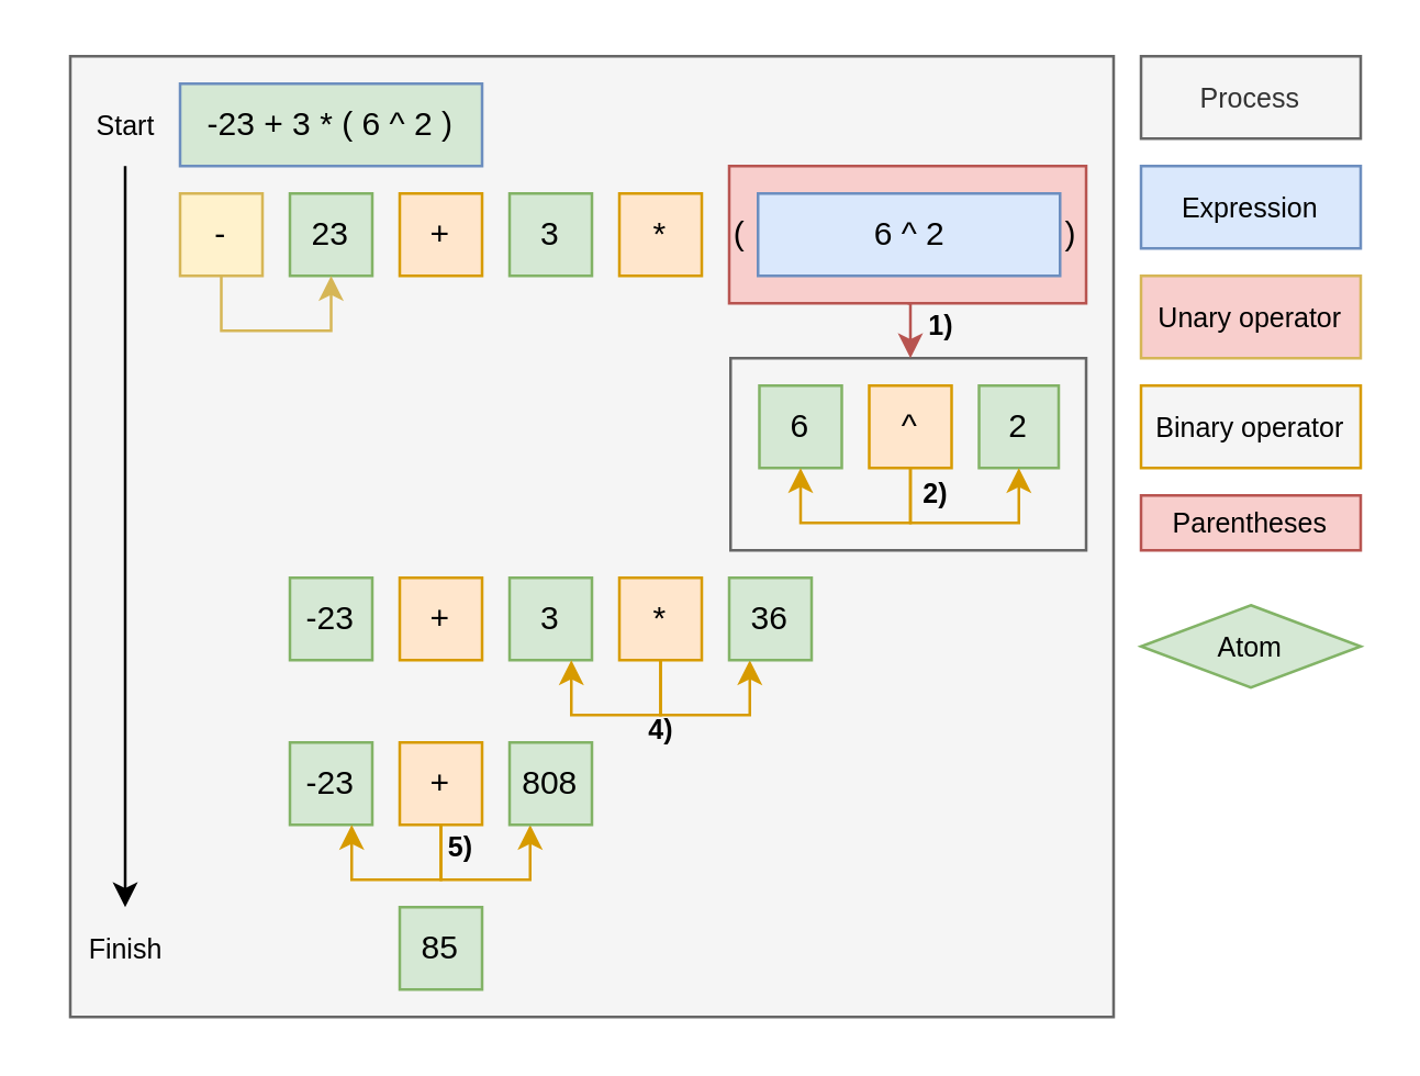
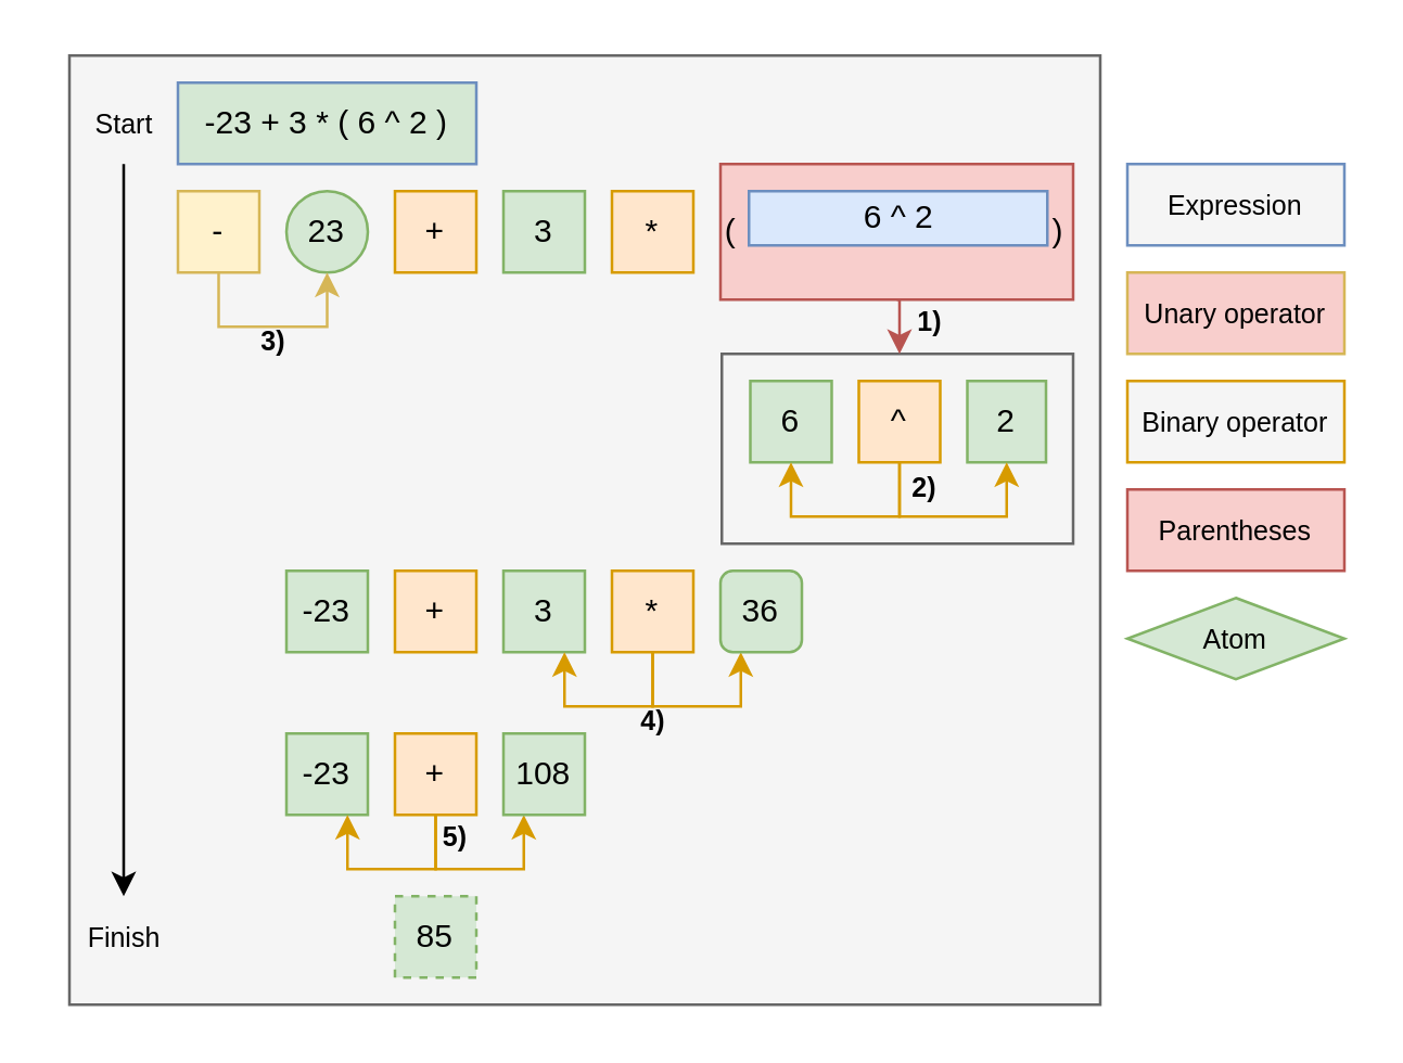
  <mxCell id="0" />
  <mxCell id="1" parent="0" />
  <mxCell id="2" value="" style="rounded=0;whiteSpace=wrap;html=1;fillColor=#f5f5f5;fontColor=#333333;strokeColor=#666666;" vertex="1" parent="1"><mxGeometry x="25" y="20" width="380" height="350" as="geometry" /></mxCell>
  <mxCell id="3" value="" style="rounded=0;whiteSpace=wrap;html=1;fillColor=#f5f5f5;fontColor=#333333;strokeColor=#666666;" vertex="1" parent="1"><mxGeometry x="265.5" y="130" width="129.5" height="70" as="geometry" /></mxCell>
  <mxCell id="4" value="-23" style="rounded=0;whiteSpace=wrap;html=1;fillColor=#d5e8d4;strokeColor=#82b366;" vertex="1" parent="1"><mxGeometry x="105" y="210" width="30" height="30" as="geometry" /></mxCell>
  <mxCell id="5" value="3" style="rounded=0;whiteSpace=wrap;html=1;fillColor=#d5e8d4;strokeColor=#82b366;" vertex="1" parent="1"><mxGeometry x="185" y="210" width="30" height="30" as="geometry" /></mxCell>
  <mxCell id="6" value="+" style="rounded=0;whiteSpace=wrap;html=1;fillColor=#ffe6cc;strokeColor=#d79b00;" vertex="1" parent="1"><mxGeometry x="145" y="210" width="30" height="30" as="geometry" /></mxCell>
  <mxCell id="7" style="edgeStyle=orthogonalEdgeStyle;rounded=0;orthogonalLoop=1;jettySize=auto;html=1;exitX=0.5;exitY=1;exitDx=0;exitDy=0;entryX=0.75;entryY=1;entryDx=0;entryDy=0;fillColor=#ffe6cc;strokeColor=#d79b00;" edge="1" parent="1" source="9" target="5"><mxGeometry relative="1" as="geometry"><Array as="points"><mxPoint x="240" y="260" /><mxPoint x="208" y="260" /></Array></mxGeometry></mxCell>
  <mxCell id="8" style="edgeStyle=orthogonalEdgeStyle;rounded=0;orthogonalLoop=1;jettySize=auto;html=1;exitX=0.5;exitY=1;exitDx=0;exitDy=0;entryX=0.25;entryY=1;entryDx=0;entryDy=0;fillColor=#ffe6cc;strokeColor=#d79b00;" edge="1" parent="1" source="9" target="16"><mxGeometry relative="1" as="geometry"><mxPoint x="297.5" y="250" as="targetPoint" /><Array as="points"><mxPoint x="240" y="260" /><mxPoint x="273" y="260" /><mxPoint x="273" y="240" /></Array></mxGeometry></mxCell>
  <mxCell id="9" value="*" style="rounded=0;whiteSpace=wrap;html=1;fillColor=#ffe6cc;strokeColor=#d79b00;" vertex="1" parent="1"><mxGeometry x="225" y="210" width="30" height="30" as="geometry" /></mxCell>
  <mxCell id="10" value="Unary operator" style="rounded=0;whiteSpace=wrap;html=1;fillColor=#f8cecc;strokeColor=#d6b656;fontSize=10;" vertex="1" parent="1"><mxGeometry x="415" y="100" width="80" height="30" as="geometry" /></mxCell>
  <mxCell id="11" value="Binary operator" style="rounded=0;whiteSpace=wrap;html=1;fillColor=#f5f5f5;strokeColor=#d79b00;fontSize=10;" vertex="1" parent="1"><mxGeometry x="415" y="140" width="80" height="30" as="geometry" /></mxCell>
- <mxCell id="12" value="Parentheses" style="rounded=0;whiteSpace=wrap;html=1;align=center;fillColor=#f8cecc;strokeColor=#b85450;fontSize=10;" vertex="1" parent="1"><mxGeometry x="415" y="180" width="80" height="20" as="geometry" /></mxCell>
+ <mxCell id="12" value="Parentheses" style="rounded=0;whiteSpace=wrap;html=1;align=center;fillColor=#f8cecc;strokeColor=#b85450;fontSize=10;" vertex="1" parent="1"><mxGeometry x="415" y="180" width="80" height="30" as="geometry" /></mxCell>
  <mxCell id="13" value="Atom" style="rhombus;whiteSpace=wrap;html=1;align=center;fillColor=#d5e8d4;strokeColor=#82b366;fontSize=10;" vertex="1" parent="1"><mxGeometry x="415" y="220" width="80" height="30" as="geometry" /></mxCell>
- <mxCell id="14" value="Expression" style="rounded=0;whiteSpace=wrap;html=1;fillColor=#dae8fc;strokeColor=#6c8ebf;fontSize=10;" vertex="1" parent="1"><mxGeometry x="415" y="60" width="80" height="30" as="geometry" /></mxCell>
+ <mxCell id="14" value="Expression" style="rounded=0;whiteSpace=wrap;html=1;fillColor=#f5f5f5;strokeColor=#6c8ebf;fontSize=10;" vertex="1" parent="1"><mxGeometry x="415" y="60" width="80" height="30" as="geometry" /></mxCell>
  <mxCell id="15" value="-23 + 3 * ( 6 ^ 2 )" style="rounded=0;whiteSpace=wrap;html=1;fillColor=#d5e8d4;strokeColor=#6c8ebf;" vertex="1" parent="1"><mxGeometry x="65" y="30" width="110" height="30" as="geometry" /></mxCell>
- <mxCell id="16" value="36" style="rounded=0;whiteSpace=wrap;html=1;fillColor=#d5e8d4;strokeColor=#82b366;" vertex="1" parent="1"><mxGeometry x="265" y="210" width="30" height="30" as="geometry" /></mxCell>
+ <mxCell id="16" value="36" style="whiteSpace=wrap;html=1;fillColor=#d5e8d4;strokeColor=#82b366;rounded=1;" vertex="1" parent="1"><mxGeometry x="265" y="210" width="30" height="30" as="geometry" /></mxCell>
  <mxCell id="17" style="edgeStyle=orthogonalEdgeStyle;rounded=0;orthogonalLoop=1;jettySize=auto;html=1;exitX=0.5;exitY=1;exitDx=0;exitDy=0;fillColor=#f8cecc;strokeColor=#b85450;" edge="1" parent="1" source="18"><mxGeometry relative="1" as="geometry"><mxPoint x="331" y="130" as="targetPoint" /></mxGeometry></mxCell>
  <mxCell id="18" value="(&amp;nbsp; &amp;nbsp; &amp;nbsp; &amp;nbsp; &amp;nbsp; &amp;nbsp; &amp;nbsp; &amp;nbsp; &amp;nbsp; &amp;nbsp; &amp;nbsp; &amp;nbsp; &amp;nbsp; &amp;nbsp; &amp;nbsp; &amp;nbsp; &amp;nbsp; &amp;nbsp;)" style="rounded=0;whiteSpace=wrap;html=1;align=left;fillColor=#f8cecc;strokeColor=#b85450;" vertex="1" parent="1"><mxGeometry x="265" y="60" width="130" height="50" as="geometry" /></mxCell>
- <mxCell id="19" value="23" style="rounded=0;whiteSpace=wrap;html=1;fillColor=#d5e8d4;strokeColor=#82b366;" vertex="1" parent="1"><mxGeometry x="105" y="70" width="30" height="30" as="geometry" /></mxCell>
+ <mxCell id="19" value="23" style="ellipse;whiteSpace=wrap;html=1;fillColor=#d5e8d4;strokeColor=#82b366;" vertex="1" parent="1"><mxGeometry x="105" y="70" width="30" height="30" as="geometry" /></mxCell>
  <mxCell id="20" value="3" style="rounded=0;whiteSpace=wrap;html=1;fillColor=#d5e8d4;strokeColor=#82b366;" vertex="1" parent="1"><mxGeometry x="185" y="70" width="30" height="30" as="geometry" /></mxCell>
  <mxCell id="21" value="6" style="rounded=0;whiteSpace=wrap;html=1;fillColor=#d5e8d4;strokeColor=#82b366;" vertex="1" parent="1"><mxGeometry x="276" y="140" width="30" height="30" as="geometry" /></mxCell>
  <mxCell id="22" value="+" style="rounded=0;whiteSpace=wrap;html=1;fillColor=#ffe6cc;strokeColor=#d79b00;" vertex="1" parent="1"><mxGeometry x="145" y="70" width="30" height="30" as="geometry" /></mxCell>
  <mxCell id="23" value="*" style="rounded=0;whiteSpace=wrap;html=1;fillColor=#ffe6cc;strokeColor=#d79b00;" vertex="1" parent="1"><mxGeometry x="225" y="70" width="30" height="30" as="geometry" /></mxCell>
  <mxCell id="24" value="2" style="rounded=0;whiteSpace=wrap;html=1;fillColor=#d5e8d4;strokeColor=#82b366;" vertex="1" parent="1"><mxGeometry x="356" y="140" width="29" height="30" as="geometry" /></mxCell>
  <mxCell id="25" style="edgeStyle=orthogonalEdgeStyle;rounded=0;orthogonalLoop=1;jettySize=auto;html=1;exitX=0.5;exitY=1;exitDx=0;exitDy=0;entryX=0.5;entryY=1;entryDx=0;entryDy=0;fillColor=#ffe6cc;strokeColor=#d79b00;" edge="1" parent="1" source="27" target="21"><mxGeometry relative="1" as="geometry" /></mxCell>
  <mxCell id="26" style="edgeStyle=orthogonalEdgeStyle;rounded=0;orthogonalLoop=1;jettySize=auto;html=1;exitX=0.5;exitY=1;exitDx=0;exitDy=0;entryX=0.5;entryY=1;entryDx=0;entryDy=0;fillColor=#ffe6cc;strokeColor=#d79b00;" edge="1" parent="1" source="27" target="24"><mxGeometry relative="1" as="geometry"><Array as="points"><mxPoint x="331" y="190" /><mxPoint x="371" y="190" /></Array></mxGeometry></mxCell>
  <mxCell id="27" value="^" style="rounded=0;whiteSpace=wrap;html=1;fillColor=#ffe6cc;strokeColor=#d79b00;" vertex="1" parent="1"><mxGeometry x="316" y="140" width="30" height="30" as="geometry" /></mxCell>
  <mxCell id="28" value="-" style="rounded=0;whiteSpace=wrap;html=1;fillColor=#fff2cc;strokeColor=#d6b656;" vertex="1" parent="1"><mxGeometry x="65" y="70" width="30" height="30" as="geometry" /></mxCell>
  <mxCell id="29" value="-23" style="rounded=0;whiteSpace=wrap;html=1;fillColor=#d5e8d4;strokeColor=#82b366;" vertex="1" parent="1"><mxGeometry x="105" y="270" width="30" height="30" as="geometry" /></mxCell>
  <mxCell id="30" style="edgeStyle=orthogonalEdgeStyle;rounded=0;orthogonalLoop=1;jettySize=auto;html=1;exitX=0.5;exitY=1;exitDx=0;exitDy=0;entryX=0.75;entryY=1;entryDx=0;entryDy=0;fillColor=#ffe6cc;strokeColor=#d79b00;" edge="1" parent="1" source="32" target="29"><mxGeometry relative="1" as="geometry"><Array as="points"><mxPoint x="160" y="320" /><mxPoint x="128" y="320" /></Array></mxGeometry></mxCell>
  <mxCell id="31" style="edgeStyle=orthogonalEdgeStyle;rounded=0;orthogonalLoop=1;jettySize=auto;html=1;exitX=0.5;exitY=1;exitDx=0;exitDy=0;entryX=0.25;entryY=1;entryDx=0;entryDy=0;fillColor=#ffe6cc;strokeColor=#d79b00;" edge="1" parent="1" source="32"><mxGeometry relative="1" as="geometry"><Array as="points"><mxPoint x="160" y="320" /><mxPoint x="193" y="320" /></Array><mxPoint x="192.5" y="300" as="targetPoint" /></mxGeometry></mxCell>
  <mxCell id="32" value="+" style="rounded=0;whiteSpace=wrap;html=1;fillColor=#ffe6cc;strokeColor=#d79b00;" vertex="1" parent="1"><mxGeometry x="145" y="270" width="30" height="30" as="geometry" /></mxCell>
- <mxCell id="33" value="808" style="rounded=0;whiteSpace=wrap;html=1;fillColor=#d5e8d4;strokeColor=#82b366;" vertex="1" parent="1"><mxGeometry x="185" y="270" width="30" height="30" as="geometry" /></mxCell>
+ <mxCell id="33" value="108" style="rounded=0;whiteSpace=wrap;html=1;fillColor=#d5e8d4;strokeColor=#82b366;" vertex="1" parent="1"><mxGeometry x="185" y="270" width="30" height="30" as="geometry" /></mxCell>
  <mxCell id="34" style="edgeStyle=orthogonalEdgeStyle;rounded=0;orthogonalLoop=1;jettySize=auto;html=1;exitX=0.5;exitY=1;exitDx=0;exitDy=0;entryX=0.5;entryY=1;entryDx=0;entryDy=0;fillColor=#fff2cc;strokeColor=#d6b656;" edge="1" parent="1" source="28" target="19"><mxGeometry relative="1" as="geometry"><Array as="points"><mxPoint x="80" y="120" /><mxPoint x="120" y="120" /></Array><mxPoint x="80" y="-50" as="sourcePoint" /><mxPoint x="113" y="-50" as="targetPoint" /></mxGeometry></mxCell>
- <mxCell id="35" value="6 ^ 2" style="rounded=0;whiteSpace=wrap;html=1;fillColor=#dae8fc;strokeColor=#6c8ebf;" vertex="1" parent="1"><mxGeometry x="275.5" y="70" width="110" height="30" as="geometry" /></mxCell>
- <mxCell id="36" value="85" style="rounded=0;whiteSpace=wrap;html=1;fillColor=#d5e8d4;strokeColor=#82b366;" vertex="1" parent="1"><mxGeometry x="145" y="330" width="30" height="30" as="geometry" /></mxCell>
+ <mxCell id="35" value="6 ^ 2" style="rounded=0;whiteSpace=wrap;html=1;fillColor=#dae8fc;strokeColor=#6c8ebf;" vertex="1" parent="1"><mxGeometry x="275.5" y="70" width="110" height="20" as="geometry" /></mxCell>
+ <mxCell id="36" value="85" style="rounded=0;whiteSpace=wrap;html=1;fillColor=#d5e8d4;strokeColor=#82b366;dashed=1;" vertex="1" parent="1"><mxGeometry x="145" y="330" width="30" height="30" as="geometry" /></mxCell>
+ <mxCell id="37" value="3)" style="text;html=1;align=center;verticalAlign=middle;resizable=0;points=[];autosize=1;strokeColor=none;fillColor=none;fontStyle=1;fontSize=10;" vertex="1" parent="1"><mxGeometry x="85" y="110" width="30" height="30" as="geometry" /></mxCell>
  <mxCell id="38" value="1)" style="text;html=1;align=center;verticalAlign=middle;resizable=0;points=[];autosize=1;strokeColor=none;fillColor=none;fontStyle=1;fontSize=10;" vertex="1" parent="1"><mxGeometry x="327" y="103" width="30" height="30" as="geometry" /></mxCell>
  <mxCell id="39" value="2)" style="text;html=1;align=center;verticalAlign=middle;resizable=0;points=[];autosize=1;strokeColor=none;fillColor=none;fontStyle=1;fontSize=10;" vertex="1" parent="1"><mxGeometry x="325" y="164" width="30" height="30" as="geometry" /></mxCell>
  <mxCell id="40" value="4)" style="text;html=1;align=center;verticalAlign=middle;resizable=0;points=[];autosize=1;strokeColor=none;fillColor=none;fontStyle=1;fontSize=10;" vertex="1" parent="1"><mxGeometry x="225" y="250" width="30" height="30" as="geometry" /></mxCell>
  <mxCell id="41" value="5)" style="text;html=1;align=center;verticalAlign=middle;resizable=0;points=[];autosize=1;strokeColor=none;fillColor=none;fontStyle=1;fontSize=10;" vertex="1" parent="1"><mxGeometry x="152" y="293" width="30" height="30" as="geometry" /></mxCell>
- <mxCell id="42" value="Process" style="rounded=0;whiteSpace=wrap;html=1;fillColor=#f5f5f5;strokeColor=#666666;fontColor=#333333;fontSize=10;verticalAlign=middle;" vertex="1" parent="1"><mxGeometry x="415" y="20" width="80" height="30" as="geometry" /></mxCell>
  <mxCell id="43" value="" style="endArrow=classic;html=1;rounded=0;" edge="1" parent="1"><mxGeometry width="50" height="50" relative="1" as="geometry"><mxPoint x="45" y="60" as="sourcePoint" /><mxPoint x="45" y="330" as="targetPoint" /></mxGeometry></mxCell>
  <mxCell id="44" value="Start" style="text;html=1;align=center;verticalAlign=middle;resizable=0;points=[];autosize=1;strokeColor=none;fillColor=none;fontSize=10;" vertex="1" parent="1"><mxGeometry x="25" y="30" width="40" height="30" as="geometry" /></mxCell>
  <mxCell id="45" value="Finish" style="text;html=1;align=center;verticalAlign=middle;resizable=0;points=[];autosize=1;strokeColor=none;fillColor=none;fontSize=10;" vertex="1" parent="1"><mxGeometry x="20" y="330" width="50" height="30" as="geometry" /></mxCell>
